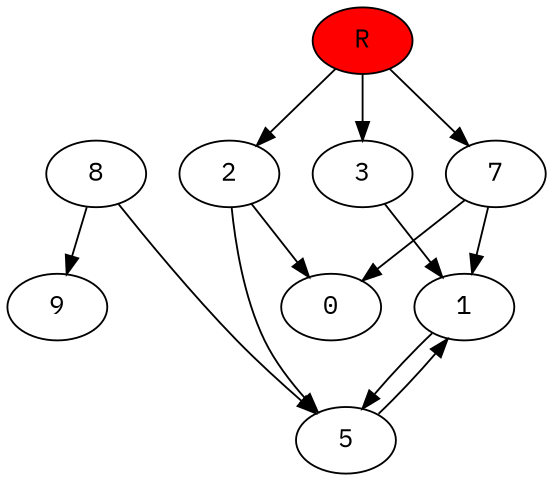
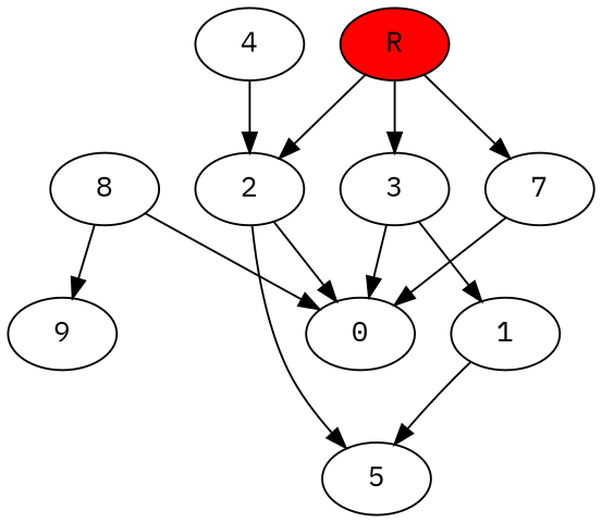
  digraph {
    fontname="IBM Plex Mono"
    node [fontname="IBM Plex Mono"]
    edge [fontname="IBM Plex Mono"]
    1
    5
    2
    n4 [label=0]
    3
+   4
    7
    8
    9
    R [fillcolor="#ff0000" style=filled]
    1 -> 5
-   5 -> 1
    2 -> 5
    2 -> n4
    3 -> 1
-   7 -> 1
+   3 -> n4
+   4 -> 2
    7 -> n4
-   8 -> 5
+   8 -> n4
    8 -> 9
    R -> 2
    R -> 3
    R -> 7
  }
